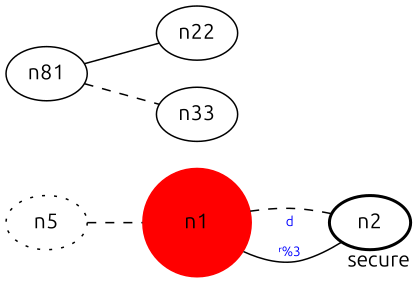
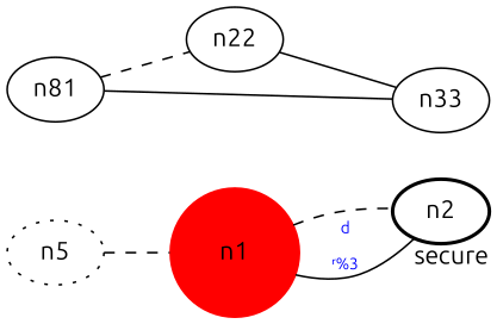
  graph {
    fontname=Ubuntu
    rankdir=LR
    "‏fontcolor"=blue
    node [fontname=Ubuntu]
    edge [fontname=Ubuntu]
    n0 [fillcolor="#123456" label=n5 style=dotted]
    n1 [color=red height=1 style=filled width=1]
    n2 [style=bold xlabel="secur󠀪e"]
    n11 [label=n81]
    n22
    n33
    n0 -- n1 [style=dashed]
    n1 -- n2 [style=dashed]
    n1 -- n2 [fontcolor=blue fontsize=9 label="d\n\lʳ\G"]
-   n11 -- n22
-   n11 -- n33 [style=dashed]
+   n11 -- n22 [style=dashed]
+   n11 -- n33
+   n22 -- n33
  }
